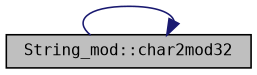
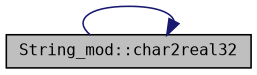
  digraph {
    rankdir=LR
    fontname="DejaVu Sans Mono"
-   n1 [color=black fillcolor=grey75 fontcolor=black fontname="DejaVu Sans Mono" fontsize=10 height=0.2 label="String_mod::char2mod32" shape=record style=filled width=0.4]
+   n1 [color=black fillcolor=grey75 fontcolor=black fontname="DejaVu Sans Mono" fontsize=10 height=0.2 label="String_mod::char2real32" shape=record style=filled width=0.4]
    n1 -> n1 [color=midnightblue fontname="DejaVu Sans Mono" fontsize=10 labelfontname=Helvetica labelfontsize=10 style=solid]
  }
